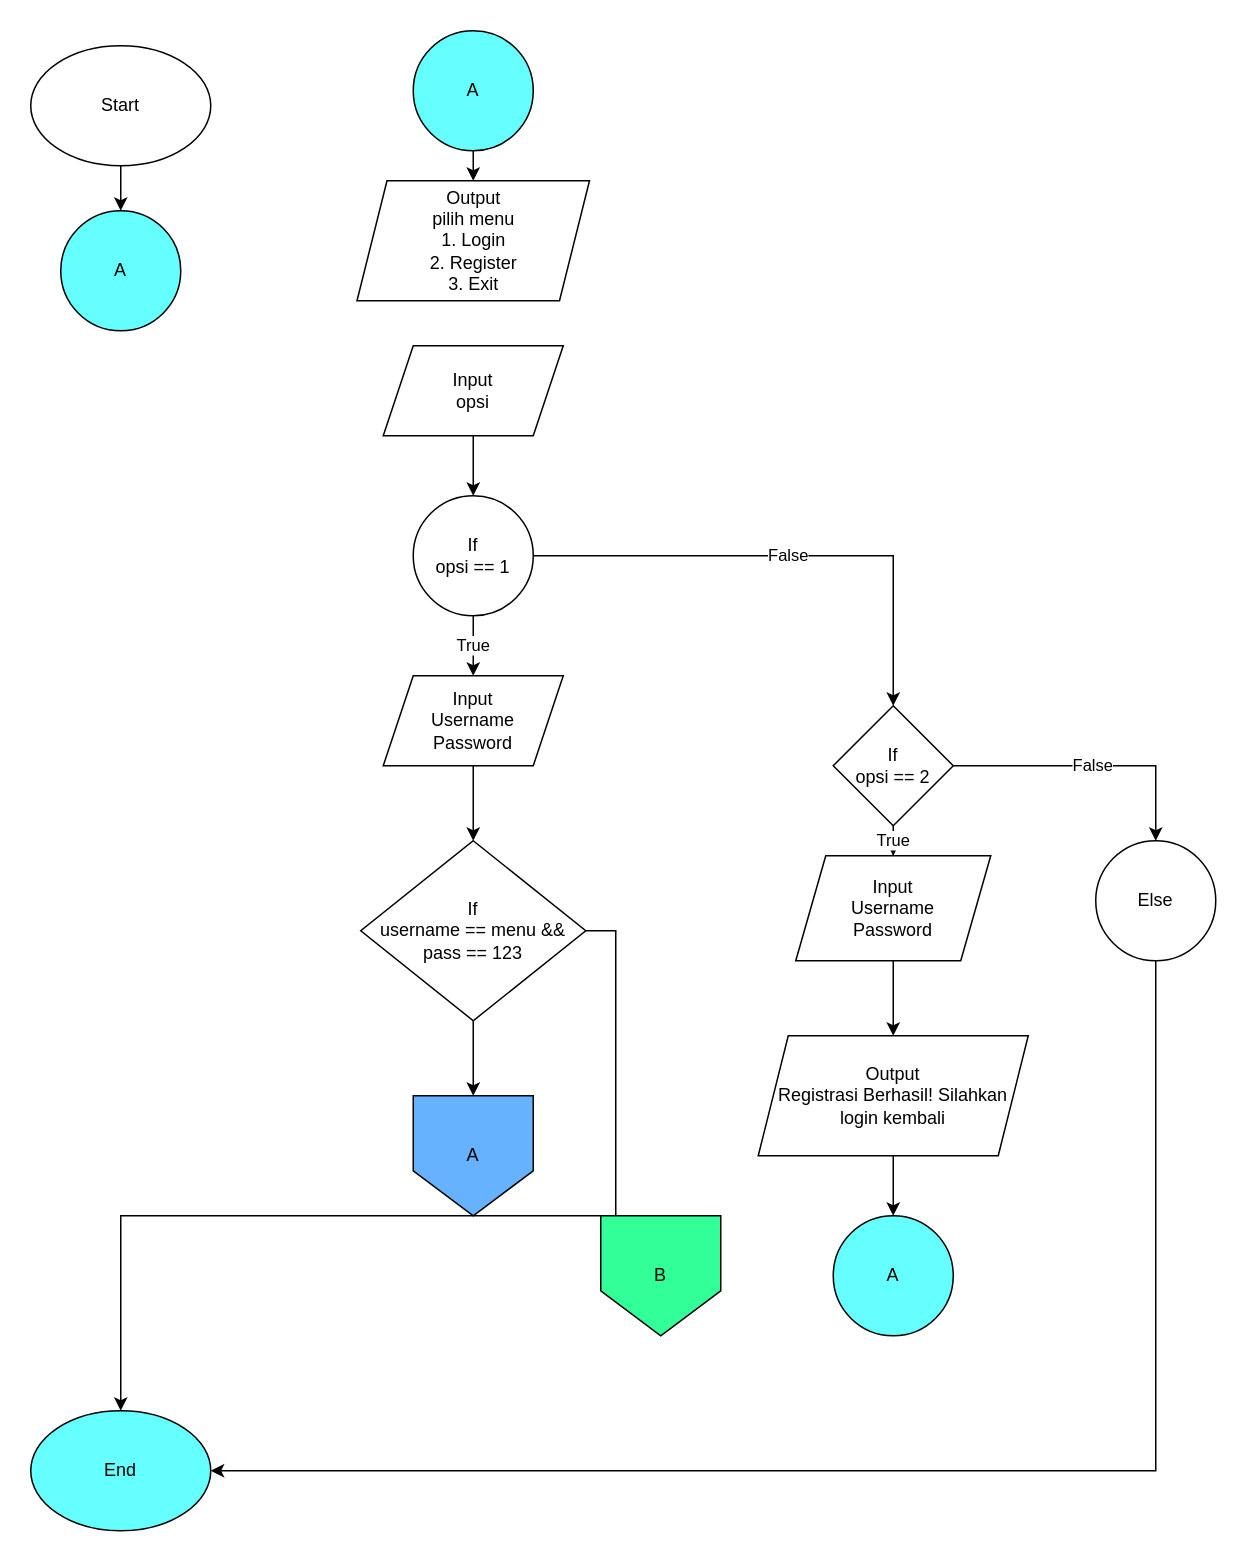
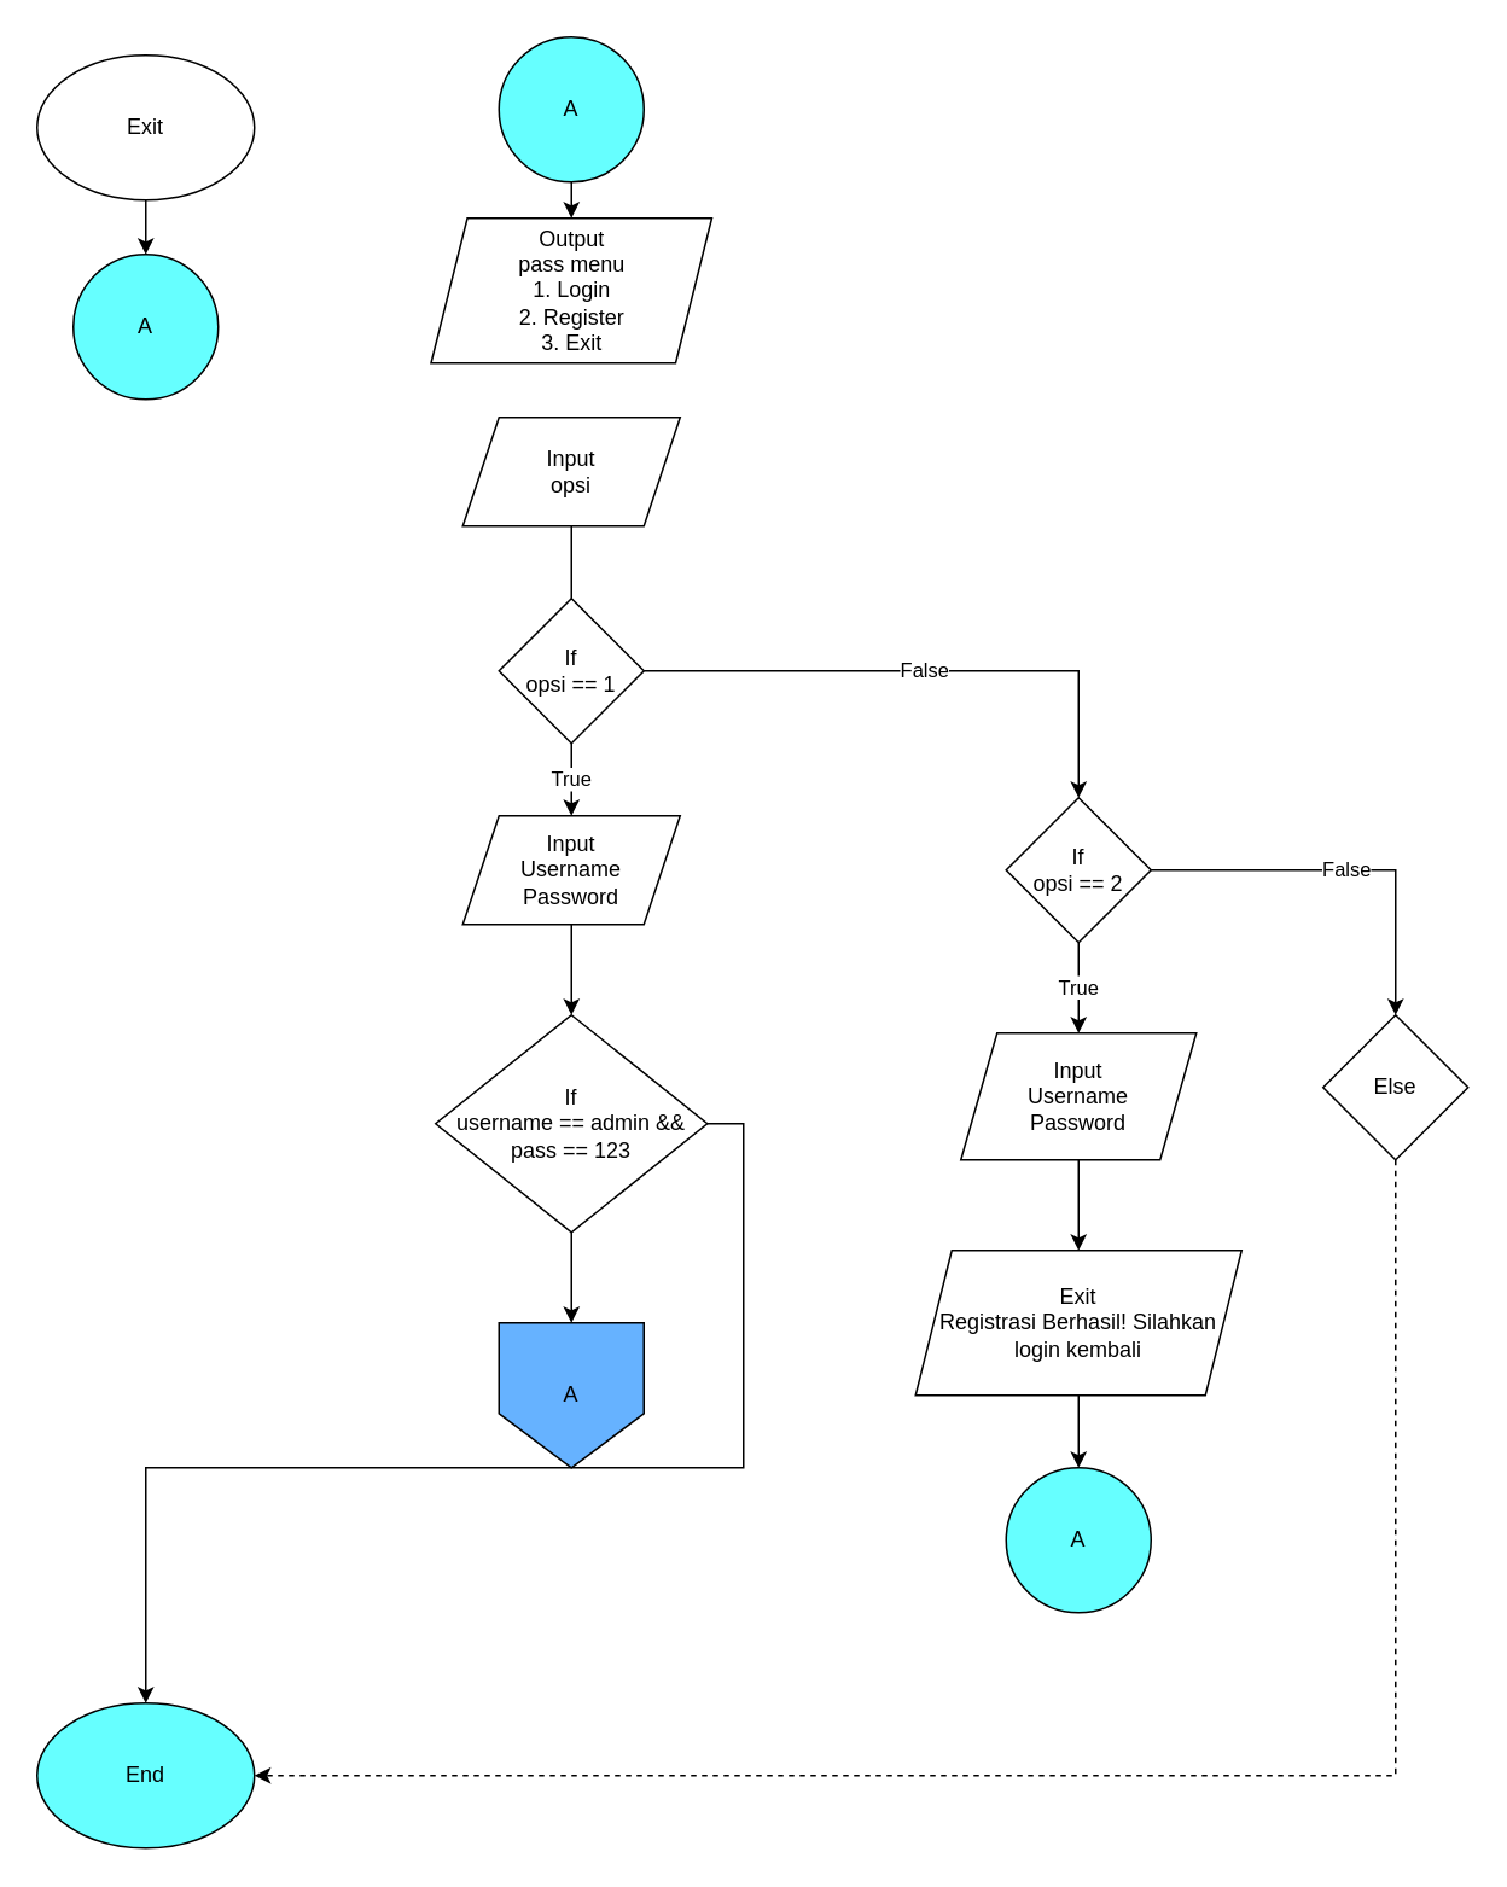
  <mxCell id="0" />
  <mxCell id="1" parent="0" />
  <mxCell id="2" value="" style="edgeStyle=orthogonalEdgeStyle;rounded=0;orthogonalLoop=1;jettySize=auto;html=1;" parent="1" source="3" target="17" edge="1"><mxGeometry relative="1" as="geometry" /></mxCell>
- <mxCell id="3" value="Start" style="ellipse;whiteSpace=wrap;html=1;" parent="1" vertex="1"><mxGeometry x="20" y="30" width="120" height="80" as="geometry" /></mxCell>
- <mxCell id="4" value="Output&lt;div&gt;pilih menu&lt;/div&gt;&lt;div&gt;1. Login&lt;/div&gt;&lt;div&gt;2. Register&lt;/div&gt;&lt;div&gt;3. Exit&lt;/div&gt;" style="shape=parallelogram;perimeter=parallelogramPerimeter;whiteSpace=wrap;html=1;fixedSize=1;" parent="1" vertex="1"><mxGeometry x="237.5" y="120" width="155" height="80" as="geometry" /></mxCell>
- <mxCell id="5" value="" style="edgeStyle=orthogonalEdgeStyle;rounded=0;orthogonalLoop=1;jettySize=auto;html=1;" parent="1" source="6" target="9" edge="1"><mxGeometry relative="1" as="geometry" /></mxCell>
+ <mxCell id="3" value="Exit" style="ellipse;whiteSpace=wrap;html=1;" parent="1" vertex="1"><mxGeometry x="20" y="30" width="120" height="80" as="geometry" /></mxCell>
+ <mxCell id="4" value="Output&lt;div&gt;pass menu&lt;/div&gt;&lt;div&gt;1. Login&lt;/div&gt;&lt;div&gt;2. Register&lt;/div&gt;&lt;div&gt;3. Exit&lt;/div&gt;" style="shape=parallelogram;perimeter=parallelogramPerimeter;whiteSpace=wrap;html=1;fixedSize=1;" parent="1" vertex="1"><mxGeometry x="237.5" y="120" width="155" height="80" as="geometry" /></mxCell>
+ <mxCell id="5" value="" style="edgeStyle=orthogonalEdgeStyle;rounded=0;orthogonalLoop=1;jettySize=auto;html=1;endArrow=none;" parent="1" source="6" target="9" edge="1"><mxGeometry relative="1" as="geometry" /></mxCell>
  <mxCell id="6" value="Input&lt;div&gt;opsi&lt;/div&gt;" style="shape=parallelogram;perimeter=parallelogramPerimeter;whiteSpace=wrap;html=1;fixedSize=1;" parent="1" vertex="1"><mxGeometry x="255" y="230" width="120" height="60" as="geometry" /></mxCell>
  <mxCell id="7" value="True" style="edgeStyle=orthogonalEdgeStyle;rounded=0;orthogonalLoop=1;jettySize=auto;html=1;" parent="1" source="9" target="11" edge="1"><mxGeometry relative="1" as="geometry" /></mxCell>
  <mxCell id="8" value="False" style="edgeStyle=orthogonalEdgeStyle;rounded=0;orthogonalLoop=1;jettySize=auto;html=1;" parent="1" source="9" target="22" edge="1"><mxGeometry relative="1" as="geometry" /></mxCell>
- <mxCell id="9" value="If&lt;div&gt;opsi == 1&lt;/div&gt;" style="ellipse;whiteSpace=wrap;html=1;" parent="1" vertex="1"><mxGeometry x="275" y="330" width="80" height="80" as="geometry" /></mxCell>
+ <mxCell id="9" value="If&lt;div&gt;opsi == 1&lt;/div&gt;" style="rhombus;whiteSpace=wrap;html=1;" parent="1" vertex="1"><mxGeometry x="275" y="330" width="80" height="80" as="geometry" /></mxCell>
  <mxCell id="10" value="" style="edgeStyle=orthogonalEdgeStyle;rounded=0;orthogonalLoop=1;jettySize=auto;html=1;" parent="1" source="11" target="14" edge="1"><mxGeometry relative="1" as="geometry" /></mxCell>
  <mxCell id="11" value="Input&lt;div&gt;Username&lt;/div&gt;&lt;div&gt;Password&lt;/div&gt;" style="shape=parallelogram;perimeter=parallelogramPerimeter;whiteSpace=wrap;html=1;fixedSize=1;" parent="1" vertex="1"><mxGeometry x="255" y="450" width="120" height="60" as="geometry" /></mxCell>
  <mxCell id="12" style="edgeStyle=orthogonalEdgeStyle;rounded=0;orthogonalLoop=1;jettySize=auto;html=1;exitX=0.5;exitY=1;exitDx=0;exitDy=0;" parent="1" source="14" target="15" edge="1"><mxGeometry relative="1" as="geometry" /></mxCell>
  <mxCell id="13" style="edgeStyle=orthogonalEdgeStyle;rounded=0;orthogonalLoop=1;jettySize=auto;html=1;exitX=1;exitY=0.5;exitDx=0;exitDy=0;" parent="1" source="14" target="23" edge="1"><mxGeometry relative="1" as="geometry" /></mxCell>
- <mxCell id="14" value="If&lt;div&gt;username == menu &amp;amp;&amp;amp; pass == 123&lt;/div&gt;" style="rhombus;whiteSpace=wrap;html=1;" parent="1" vertex="1"><mxGeometry x="240" y="560" width="150" height="120" as="geometry" /></mxCell>
+ <mxCell id="14" value="If&lt;div&gt;username == admin &amp;amp;&amp;amp; pass == 123&lt;/div&gt;" style="rhombus;whiteSpace=wrap;html=1;" parent="1" vertex="1"><mxGeometry x="240" y="560" width="150" height="120" as="geometry" /></mxCell>
  <mxCell id="15" value="A" style="shape=offPageConnector;whiteSpace=wrap;html=1;fillColor=#66B2FF;" parent="1" vertex="1"><mxGeometry x="275" y="730" width="80" height="80" as="geometry" /></mxCell>
- <mxCell id="16" value="B" style="shape=offPageConnector;whiteSpace=wrap;html=1;fillColor=#33FF99;" parent="1" vertex="1"><mxGeometry x="400" y="810" width="80" height="80" as="geometry" /></mxCell>
  <mxCell id="17" value="A" style="ellipse;whiteSpace=wrap;html=1;fillColor=#66FFFF;" parent="1" vertex="1"><mxGeometry x="40" y="140" width="80" height="80" as="geometry" /></mxCell>
  <mxCell id="18" style="edgeStyle=orthogonalEdgeStyle;rounded=0;orthogonalLoop=1;jettySize=auto;html=1;exitX=0.5;exitY=1;exitDx=0;exitDy=0;entryX=0.5;entryY=0;entryDx=0;entryDy=0;" parent="1" source="19" target="4" edge="1"><mxGeometry relative="1" as="geometry" /></mxCell>
  <mxCell id="19" value="A" style="ellipse;whiteSpace=wrap;html=1;fillColor=#66FFFF;" parent="1" vertex="1"><mxGeometry x="275" y="20" width="80" height="80" as="geometry" /></mxCell>
  <mxCell id="20" value="False" style="edgeStyle=orthogonalEdgeStyle;rounded=0;orthogonalLoop=1;jettySize=auto;html=1;" parent="1" source="22" target="25" edge="1"><mxGeometry relative="1" as="geometry" /></mxCell>
  <mxCell id="21" value="True" style="edgeStyle=orthogonalEdgeStyle;rounded=0;orthogonalLoop=1;jettySize=auto;html=1;" parent="1" source="22" target="27" edge="1"><mxGeometry relative="1" as="geometry" /></mxCell>
- <mxCell id="22" value="If&lt;div&gt;opsi == 2&lt;/div&gt;" style="rhombus;whiteSpace=wrap;html=1;" parent="1" vertex="1"><mxGeometry x="555" y="470" width="80" height="80" as="geometry" /></mxCell>
+ <mxCell id="22" value="If&lt;div&gt;opsi == 2&lt;/div&gt;" style="rhombus;whiteSpace=wrap;html=1;" parent="1" vertex="1"><mxGeometry x="555" y="440" width="80" height="80" as="geometry" /></mxCell>
  <mxCell id="23" value="End" style="ellipse;whiteSpace=wrap;html=1;fillColor=#66ffff;" parent="1" vertex="1"><mxGeometry x="20" y="940" width="120" height="80" as="geometry" /></mxCell>
- <mxCell id="24" style="edgeStyle=orthogonalEdgeStyle;rounded=0;orthogonalLoop=1;jettySize=auto;html=1;exitX=0.5;exitY=1;exitDx=0;exitDy=0;entryX=1;entryY=0.5;entryDx=0;entryDy=0;" parent="1" source="25" target="23" edge="1"><mxGeometry relative="1" as="geometry"><mxPoint x="130" y="980" as="targetPoint" /><Array as="points"><mxPoint x="770" y="980" /></Array></mxGeometry></mxCell>
- <mxCell id="25" value="Else" style="ellipse;whiteSpace=wrap;html=1;" parent="1" vertex="1"><mxGeometry x="730" y="560" width="80" height="80" as="geometry" /></mxCell>
+ <mxCell id="24" style="edgeStyle=orthogonalEdgeStyle;rounded=0;orthogonalLoop=1;jettySize=auto;html=1;exitX=0.5;exitY=1;exitDx=0;exitDy=0;entryX=1;entryY=0.5;entryDx=0;entryDy=0;dashed=1;" parent="1" source="25" target="23" edge="1"><mxGeometry relative="1" as="geometry"><mxPoint x="130" y="980" as="targetPoint" /><Array as="points"><mxPoint x="770" y="980" /></Array></mxGeometry></mxCell>
+ <mxCell id="25" value="Else" style="rhombus;whiteSpace=wrap;html=1;" parent="1" vertex="1"><mxGeometry x="730" y="560" width="80" height="80" as="geometry" /></mxCell>
  <mxCell id="26" value="" style="edgeStyle=orthogonalEdgeStyle;rounded=0;orthogonalLoop=1;jettySize=auto;html=1;" parent="1" source="27" target="30" edge="1"><mxGeometry relative="1" as="geometry" /></mxCell>
  <mxCell id="27" value="Input&lt;div&gt;Username&lt;/div&gt;&lt;div&gt;Password&lt;/div&gt;" style="shape=parallelogram;perimeter=parallelogramPerimeter;whiteSpace=wrap;html=1;fixedSize=1;" parent="1" vertex="1"><mxGeometry x="530" y="570" width="130" height="70" as="geometry" /></mxCell>
  <mxCell id="28" value="A" style="ellipse;whiteSpace=wrap;html=1;fillColor=#66FFFF;" parent="1" vertex="1"><mxGeometry x="555" y="810" width="80" height="80" as="geometry" /></mxCell>
  <mxCell id="29" style="edgeStyle=orthogonalEdgeStyle;rounded=0;orthogonalLoop=1;jettySize=auto;html=1;exitX=0.5;exitY=1;exitDx=0;exitDy=0;entryX=0.5;entryY=0;entryDx=0;entryDy=0;" parent="1" source="30" target="28" edge="1"><mxGeometry relative="1" as="geometry" /></mxCell>
- <mxCell id="30" value="Output&lt;div&gt;Registrasi Berhasil! Silahkan login kembali&lt;/div&gt;" style="shape=parallelogram;perimeter=parallelogramPerimeter;whiteSpace=wrap;html=1;fixedSize=1;" parent="1" vertex="1"><mxGeometry x="505" y="690" width="180" height="80" as="geometry" /></mxCell>
+ <mxCell id="30" value="Exit&lt;div&gt;Registrasi Berhasil! Silahkan login kembali&lt;/div&gt;" style="shape=parallelogram;perimeter=parallelogramPerimeter;whiteSpace=wrap;html=1;fixedSize=1;" parent="1" vertex="1"><mxGeometry x="505" y="690" width="180" height="80" as="geometry" /></mxCell>
